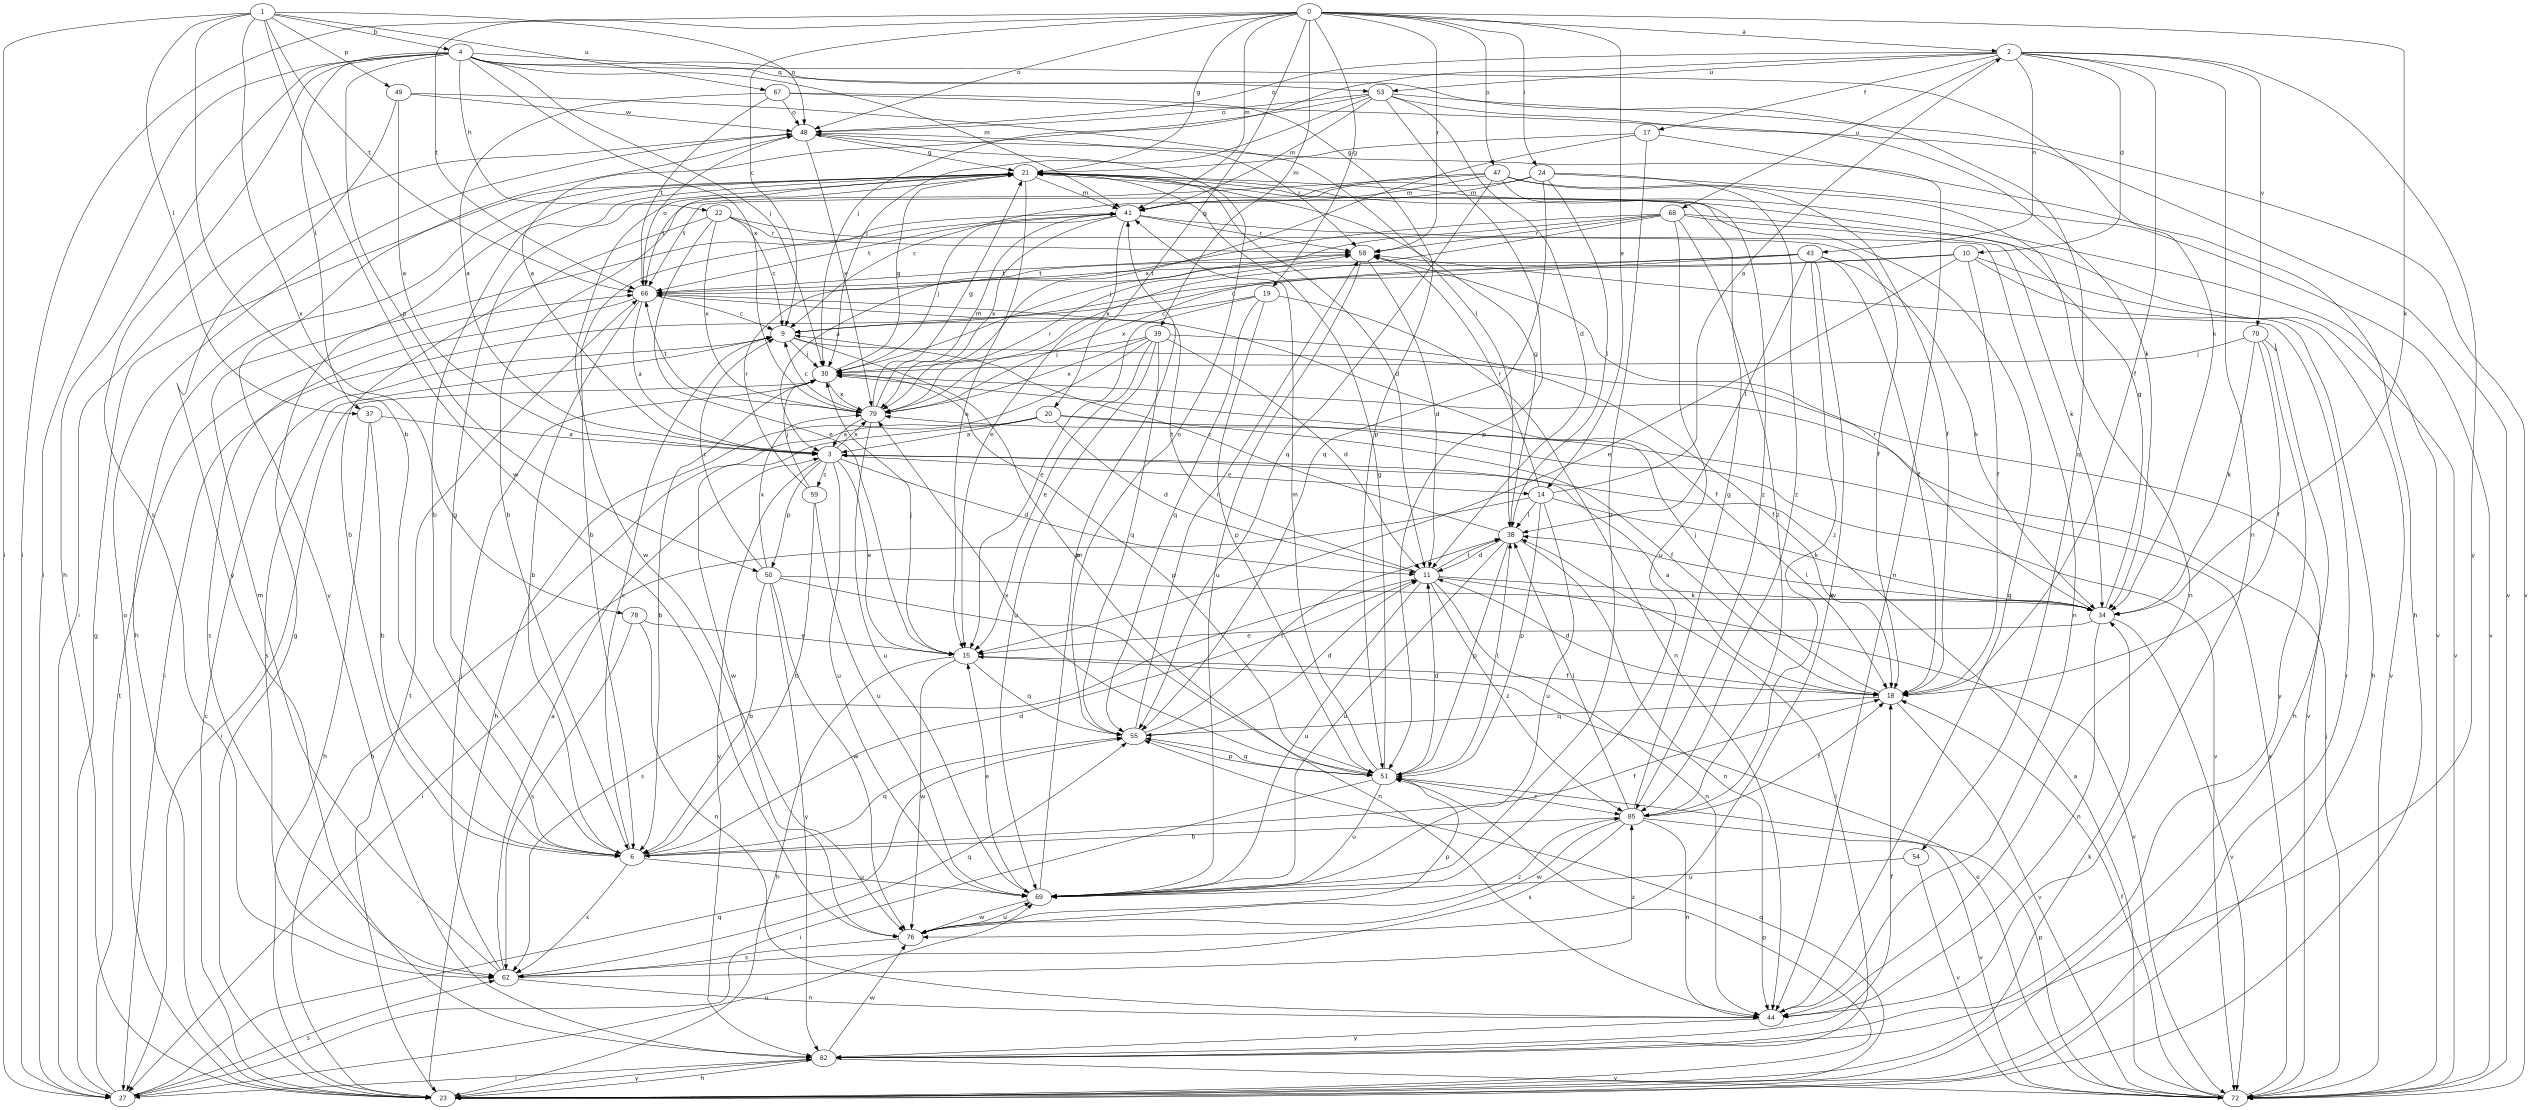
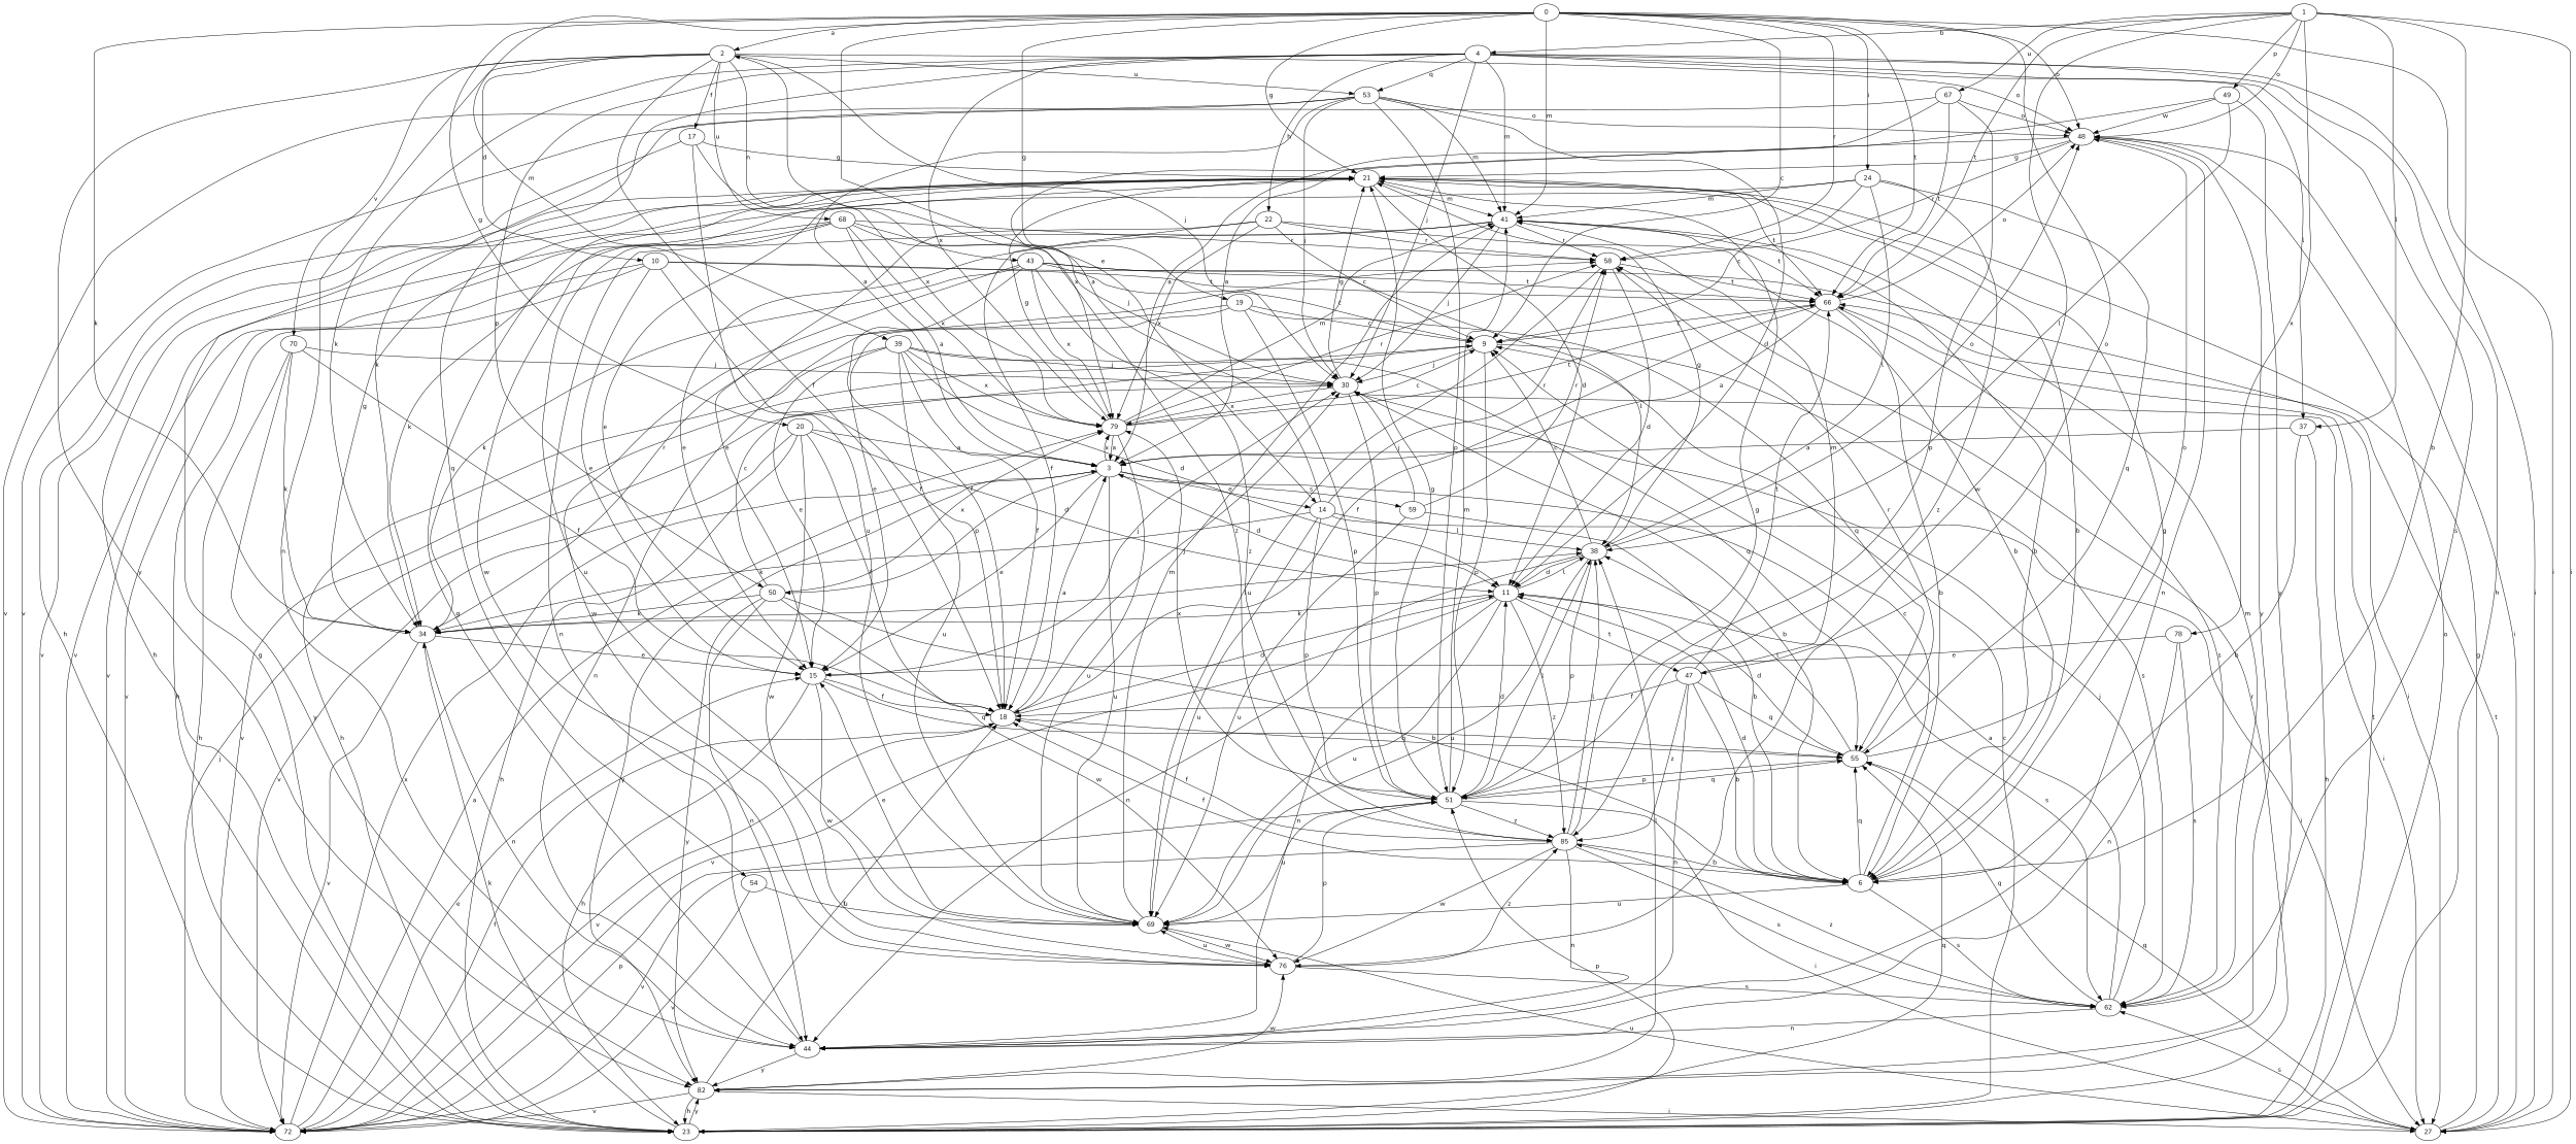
  strict digraph {
    fontname=Nunito
    node [fontname=Nunito]
    edge [fontname=Nunito]
    0
    2
    9
    14
    19
    20
    21
    24
    27
    34
    39
    41
    47
    48
    58
    66
    10
    17
    18
    30
    43
    44
    53
    68
    70
    82
    62
    51
    72
    69
    38
    15
    55
    76
    3
    11
    23
    6
    85
    79
    1
    4
    37
    49
    67
    78
    50
    22
    54
    59
    0 -> 2 [label=a]
    0 -> 9 [label=c]
    0 -> 14 [label=e]
    0 -> 19 [label=g]
    0 -> 20 [label=g]
    0 -> 21 [label=g]
    0 -> 24 [label=i]
    0 -> 27 [label=i]
    0 -> 34 [label=k]
    0 -> 39 [label=m]
    0 -> 41 [label=m]
    0 -> 47 [label=o]
    0 -> 48 [label=o]
    0 -> 58 [label=r]
    0 -> 66 [label=t]
    2 -> 48 [label=o]
    2 -> 10 [label=d]
    2 -> 17 [label=f]
    2 -> 18 [label=f]
    2 -> 30 [label=j]
    2 -> 43 [label=n]
    2 -> 44 [label=n]
    2 -> 53 [label=u]
    2 -> 68 [label=u]
    2 -> 70 [label=v]
    2 -> 82 [label=y]
    9 -> 30 [label=j]
    9 -> 62 [label=s]
    9 -> 51 [label=p]
    9 -> 72 [label=v]
    14 -> 2 [label=a]
    14 -> 27 [label=i]
    14 -> 34 [label=k]
    14 -> 58 [label=r]
    14 -> 51 [label=p]
    14 -> 69 [label=u]
    14 -> 38 [label=l]
    19 -> 9 [label=c]
    19 -> 44 [label=n]
    19 -> 51 [label=p]
    19 -> 15 [label=e]
    19 -> 55 [label=q]
    20 -> 18 [label=f]
    20 -> 72 [label=v]
    20 -> 76 [label=w]
    20 -> 3 [label=a]
    20 -> 11 [label=d]
    20 -> 23 [label=h]
    21 -> 41 [label=m]
    21 -> 66 [label=t]
    21 -> 72 [label=v]
    21 -> 15 [label=e]
    21 -> 76 [label=w]
    21 -> 11 [label=d]
    21 -> 23 [label=h]
    21 -> 6 [label=b]
    24 -> 9 [label=c]
    24 -> 41 [label=m]
    24 -> 72 [label=v]
    24 -> 38 [label=l]
    24 -> 55 [label=q]
    24 -> 85 [label=z]
    27 -> 21 [label=g]
    27 -> 66 [label=t]
    27 -> 62 [label=s]
    27 -> 69 [label=u]
    27 -> 55 [label=q]
    34 -> 21 [label=g]
    34 -> 58 [label=r]
    34 -> 44 [label=n]
    34 -> 72 [label=v]
    34 -> 38 [label=l]
    34 -> 15 [label=e]
    39 -> 18 [label=f]
    39 -> 30 [label=j]
    39 -> 69 [label=u]
    39 -> 15 [label=e]
    39 -> 55 [label=q]
    39 -> 11 [label=d]
    39 -> 23 [label=h]
    39 -> 79 [label=x]
    41 -> 58 [label=r]
    41 -> 66 [label=t]
    41 -> 30 [label=j]
    41 -> 44 [label=n]
    41 -> 15 [label=e]
    41 -> 6 [label=b]
-   41 -> 79 [label=x]
    47 -> 41 [label=m]
    47 -> 66 [label=t]
    47 -> 18 [label=f]
    47 -> 44 [label=n]
    47 -> 55 [label=q]
    47 -> 6 [label=b]
    47 -> 85 [label=z]
    48 -> 21 [label=g]
    48 -> 27 [label=i]
    48 -> 58 [label=r]
    48 -> 44 [label=n]
    48 -> 82 [label=y]
    48 -> 79 [label=x]
    58 -> 66 [label=t]
    58 -> 69 [label=u]
    58 -> 11 [label=d]
    66 -> 9 [label=c]
    66 -> 48 [label=o]
    66 -> 18 [label=f]
    66 -> 62 [label=s]
    66 -> 3 [label=a]
    66 -> 6 [label=b]
    10 -> 27 [label=i]
    10 -> 66 [label=t]
    10 -> 18 [label=f]
    10 -> 72 [label=v]
    10 -> 15 [label=e]
    10 -> 23 [label=h]
    17 -> 21 [label=g]
    17 -> 69 [label=u]
    17 -> 23 [label=h]
    17 -> 79 [label=x]
    18 -> 30 [label=j]
    18 -> 72 [label=v]
    18 -> 55 [label=q]
    18 -> 3 [label=a]
    18 -> 11 [label=d]
    30 -> 21 [label=g]
    30 -> 27 [label=i]
    30 -> 51 [label=p]
    30 -> 6 [label=b]
    30 -> 79 [label=x]
    43 -> 9 [label=c]
    43 -> 34 [label=k]
    43 -> 66 [label=t]
    43 -> 18 [label=f]
    43 -> 38 [label=l]
    43 -> 76 [label=w]
    43 -> 85 [label=z]
    43 -> 79 [label=x]
    44 -> 21 [label=g]
    44 -> 82 [label=y]
    53 -> 34 [label=k]
    53 -> 41 [label=m]
    53 -> 48 [label=o]
    53 -> 30 [label=j]
    53 -> 51 [label=p]
    53 -> 72 [label=v]
    53 -> 3 [label=a]
    53 -> 11 [label=d]
    68 -> 34 [label=k]
    68 -> 58 [label=r]
    68 -> 30 [label=j]
    68 -> 72 [label=v]
    68 -> 69 [label=u]
    68 -> 3 [label=a]
    68 -> 85 [label=z]
    68 -> 79 [label=x]
    70 -> 34 [label=k]
    70 -> 18 [label=f]
    70 -> 30 [label=j]
    70 -> 82 [label=y]
    70 -> 23 [label=h]
    82 -> 27 [label=i]
    82 -> 18 [label=f]
    82 -> 72 [label=v]
    82 -> 38 [label=l]
    82 -> 76 [label=w]
    82 -> 23 [label=h]
    62 -> 41 [label=m]
    62 -> 30 [label=j]
    62 -> 44 [label=n]
    62 -> 55 [label=q]
    62 -> 3 [label=a]
    62 -> 85 [label=z]
    51 -> 21 [label=g]
    51 -> 27 [label=i]
    51 -> 41 [label=m]
    51 -> 69 [label=u]
    51 -> 38 [label=l]
    51 -> 55 [label=q]
    51 -> 11 [label=d]
    51 -> 85 [label=z]
    51 -> 79 [label=x]
    72 -> 18 [label=f]
    72 -> 30 [label=j]
    72 -> 51 [label=p]
    72 -> 15 [label=e]
    72 -> 3 [label=a]
    72 -> 79 [label=x]
    69 -> 41 [label=m]
    69 -> 15 [label=e]
    69 -> 76 [label=w]
    38 -> 9 [label=c]
    38 -> 21 [label=g]
+   38 -> 48 [label=o]
    38 -> 44 [label=n]
    38 -> 51 [label=p]
    38 -> 69 [label=u]
    38 -> 11 [label=d]
    15 -> 18 [label=f]
    15 -> 30 [label=j]
    15 -> 55 [label=q]
    15 -> 76 [label=w]
    15 -> 23 [label=h]
    55 -> 48 [label=o]
    55 -> 58 [label=r]
    55 -> 51 [label=p]
    55 -> 38 [label=l]
    55 -> 11 [label=d]
    76 -> 62 [label=s]
    76 -> 51 [label=p]
    76 -> 69 [label=u]
    76 -> 85 [label=z]
    3 -> 14 [label=e]
    3 -> 82 [label=y]
    3 -> 69 [label=u]
    3 -> 15 [label=e]
    3 -> 11 [label=d]
    3 -> 79 [label=x]
    3 -> 50 [label=p]
    3 -> 59 [label=s]
    11 -> 34 [label=k]
-   11 -> 66 [label=t]
+   11 -> 47 [label=t]
    11 -> 44 [label=n]
    11 -> 62 [label=s]
    11 -> 72 [label=v]
    11 -> 69 [label=u]
    11 -> 38 [label=l]
    11 -> 85 [label=z]
    23 -> 9 [label=c]
    23 -> 21 [label=g]
    23 -> 34 [label=k]
    23 -> 48 [label=o]
    23 -> 58 [label=r]
    23 -> 66 [label=t]
    23 -> 82 [label=y]
    23 -> 51 [label=p]
    23 -> 55 [label=q]
    6 -> 9 [label=c]
    6 -> 21 [label=g]
    6 -> 18 [label=f]
    6 -> 62 [label=s]
    6 -> 69 [label=u]
    6 -> 55 [label=q]
    6 -> 11 [label=d]
    85 -> 21 [label=g]
    85 -> 18 [label=f]
    85 -> 44 [label=n]
    85 -> 62 [label=s]
    85 -> 72 [label=v]
    85 -> 38 [label=l]
    85 -> 76 [label=w]
    85 -> 6 [label=b]
    79 -> 9 [label=c]
    79 -> 21 [label=g]
    79 -> 41 [label=m]
    79 -> 58 [label=r]
    79 -> 66 [label=t]
    79 -> 69 [label=u]
    79 -> 3 [label=a]
    1 -> 27 [label=i]
    1 -> 48 [label=o]
    1 -> 66 [label=t]
    1 -> 76 [label=w]
    1 -> 6 [label=b]
    1 -> 4 [label=b]
    1 -> 37 [label=l]
    1 -> 49 [label=p]
    1 -> 67 [label=u]
    1 -> 78 [label=x]
    4 -> 27 [label=i]
    4 -> 34 [label=k]
    4 -> 41 [label=m]
    4 -> 30 [label=j]
    4 -> 53 [label=q]
    4 -> 62 [label=s]
    4 -> 23 [label=h]
    4 -> 79 [label=x]
    4 -> 37 [label=l]
    4 -> 50 [label=p]
    4 -> 22 [label=h]
    4 -> 54 [label=q]
    37 -> 3 [label=a]
    37 -> 23 [label=h]
    37 -> 6 [label=b]
    49 -> 48 [label=w]
    49 -> 82 [label=y]
    49 -> 38 [label=l]
    49 -> 3 [label=a]
    67 -> 48 [label=o]
    67 -> 66 [label=t]
    67 -> 51 [label=p]
    67 -> 72 [label=v]
    67 -> 3 [label=a]
    78 -> 44 [label=n]
    78 -> 62 [label=s]
    78 -> 15 [label=e]
    50 -> 9 [label=c]
    50 -> 34 [label=k]
    50 -> 44 [label=n]
    50 -> 82 [label=y]
    50 -> 76 [label=w]
    50 -> 6 [label=b]
    50 -> 79 [label=x]
    22 -> 9 [label=c]
    22 -> 58 [label=r]
    22 -> 18 [label=f]
    22 -> 15 [label=e]
    22 -> 6 [label=b]
    22 -> 79 [label=x]
    54 -> 72 [label=v]
    54 -> 69 [label=u]
    59 -> 58 [label=r]
    59 -> 30 [label=j]
    59 -> 69 [label=u]
    59 -> 6 [label=b]
  }
